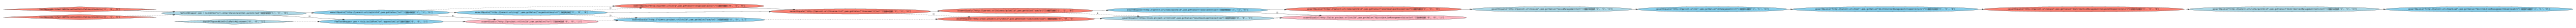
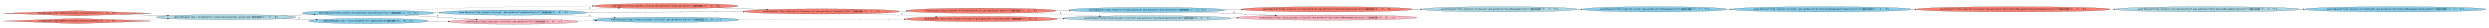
  digraph {
    rankdir=LR
    fontname="JetBrains Mono"
    node [fillcolor=salmon shape=ellipse style=filled fontname="JetBrains Mono"]
    edge [style=solid fontname="JetBrains Mono"]
    n1 [label="assertEquals(\"http://scm.project.url/child\",pom.getValue(\"scm/connection\"))@@@6@@@['0', '0', '1']"]
    n2 [fillcolor=lightblue label="assertEquals(\"https://scm.project.url/child\",pom.getValue(\"scm/developerConnection\"))@@@7@@@['0', '0', '1']"]
    n3 [label="testAppendArtifactIdOfParentAndChildToInheritedUrls['1', '0', '0']" shape=diamond]
    n4 [fillcolor=lightblue label="PomTestWrapper pom = buildPom(\"url-inheritance/another-parent/sub\")@@@3@@@['1', '1', '0']"]
    n5 [label="assertEquals(\"http://parent.url/license.txt\",pom.getValue(\"licenses(1(/url\"))@@@6@@@['1', '1', '0']"]
    n6 [label="assertEquals(\"http://parent.url/viewvc/ap/child\",pom.getValue(\"scm/url\"))@@@7@@@['1', '1', '0']"]
    n7 [fillcolor=skyblue label="assertEquals(\"http://parent.url/ap/child\",pom.getValue(\"url\"))@@@4@@@['1', '1', '0']"]
    n8 [fillcolor=skyblue label="PomTestWrapper pom = this.buildPom(\"url-append/child\")@@@3@@@['0', '0', '1']"]
    n9 [label="testAppendArtifactIdOfParentAndChildToInheritedUrls['0', '1', '0']" shape=diamond]
    n10 [fillcolor=skyblue label="assertEquals(\"http://parent.url/org/\",pom.getValue(\"organization/url\"))@@@5@@@['1', '0', '0']"]
    n11 [fillcolor=lightpink label="assertEquals(\"http://project.url/child\",pom.getValue(\"url\"))@@@4@@@['0', '0', '1']"]
    n12 [label="assertEquals(\"http://parent.url/org\",pom.getValue(\"organization/url\"))@@@5@@@['0', '1', '0']"]
    n13 [fillcolor=skyblue label="assertEquals(\"http://parent.url/scm/ap/child\",pom.getValue(\"scm/connection\"))@@@8@@@['1', '1', '0']"]
    n14 [label="assertEquals(\"http://parent.url/snaps\",pom.getValue(\"distributionManagement/snapshotRepository/url\"))@@@13@@@['1', '1', '0']"]
    n15 [fillcolor=lightblue label="assertEquals(\"http://parent.url/site/ap/child\",pom.getValue(\"distributionManagement/site/url\"))@@@14@@@['1', '1', '0']"]
    n16 [label="assertEquals(\"https://parent.url/scm/ap/child\",pom.getValue(\"scm/developerConnection\"))@@@9@@@['1', '1', '0']"]
    n17 [fillcolor=lightpink label="assertEquals(\"http://site.project.url/child\",pom.getValue(\"distributionManagement/site/url\"))@@@8@@@['0', '0', '1']"]
    n18 [fillcolor=skyblue label="assertEquals(\"http://parent.url/ci\",pom.getValue(\"ciManagement/url\"))@@@11@@@['1', '1', '0']"]
    n19 [fillcolor=skyblue label="assertEquals(\"http://parent.url/dist\",pom.getValue(\"distributionManagement/repository/url\"))@@@12@@@['1', '1', '0']"]
    n20 [fillcolor=lightblue label="assertEquals(\"http://parent.url/issues\",pom.getValue(\"issueManagement/url\"))@@@10@@@['1', '1', '0']"]
    n21 [fillcolor=skyblue label="assertEquals(\"http://parent.url/download\",pom.getValue(\"distributionManagement/downloadUrl\"))@@@15@@@['1', '1', '0']"]
    n22 [fillcolor=skyblue label="assertEquals(\"http://viewvc.project.url/child\",pom.getValue(\"scm/url\"))@@@5@@@['0', '0', '1']"]
-   n23 [fillcolor=lightblue label="testUrlAppendWithChildPathAdjustment['0', '0', '1']" shape=diamond]
    n1 -> n2
    n2 -> n17
    n3 -> n4
    n4 -> n7
    n4 -> n8 [label=0]
    n5 -> n1 [label=0 style=dashed]
    n5 -> n6
    n6 -> n2 [label=0 style=dashed]
    n6 -> n13
    n7 -> n10
    n7 -> n11 [label=0]
    n7 -> n12 [style=dashed]
    n8 -> n11
    n9 -> n4 [style=dashed]
    n10 -> n5
    n10 -> n12 [label=0 style=dashed]
    n10 -> n22 [label=0 style=dashed]
    n11 -> n22 [style=dashed]
    n12 -> n5
    n13 -> n16
    n13 -> n17 [label=0]
    n14 -> n15 [style=dashed]
    n15 -> n21
    n16 -> n20
    n18 -> n19
    n19 -> n14
    n20 -> n18
    n22 -> n1 [style=dashed]
-   n23 -> n8 [style=dashed]
  }
